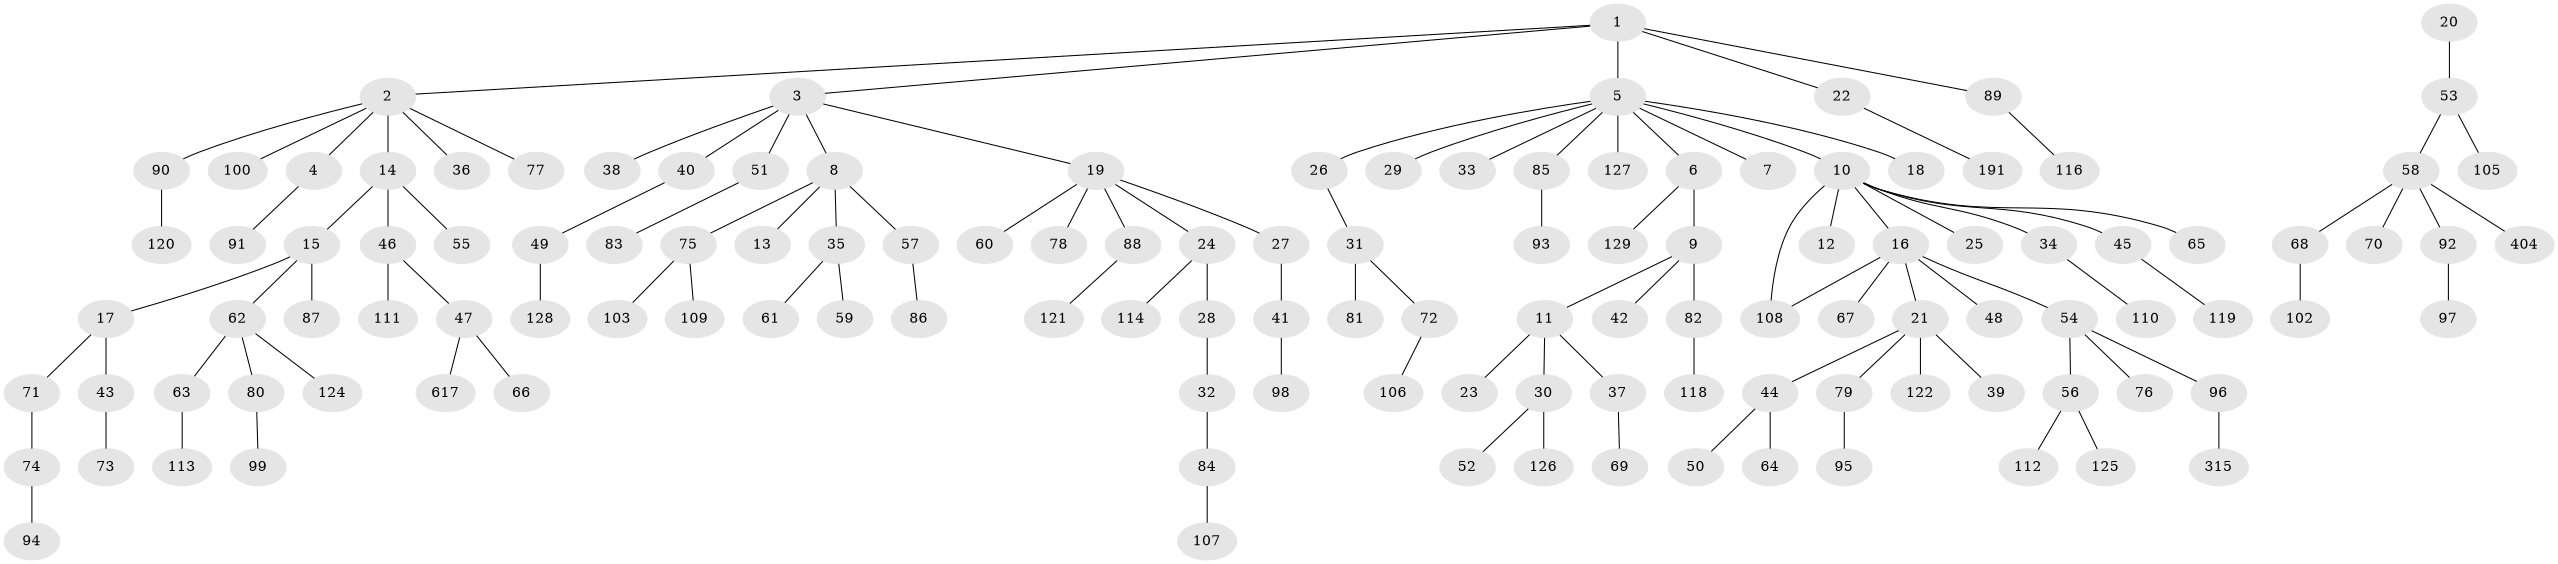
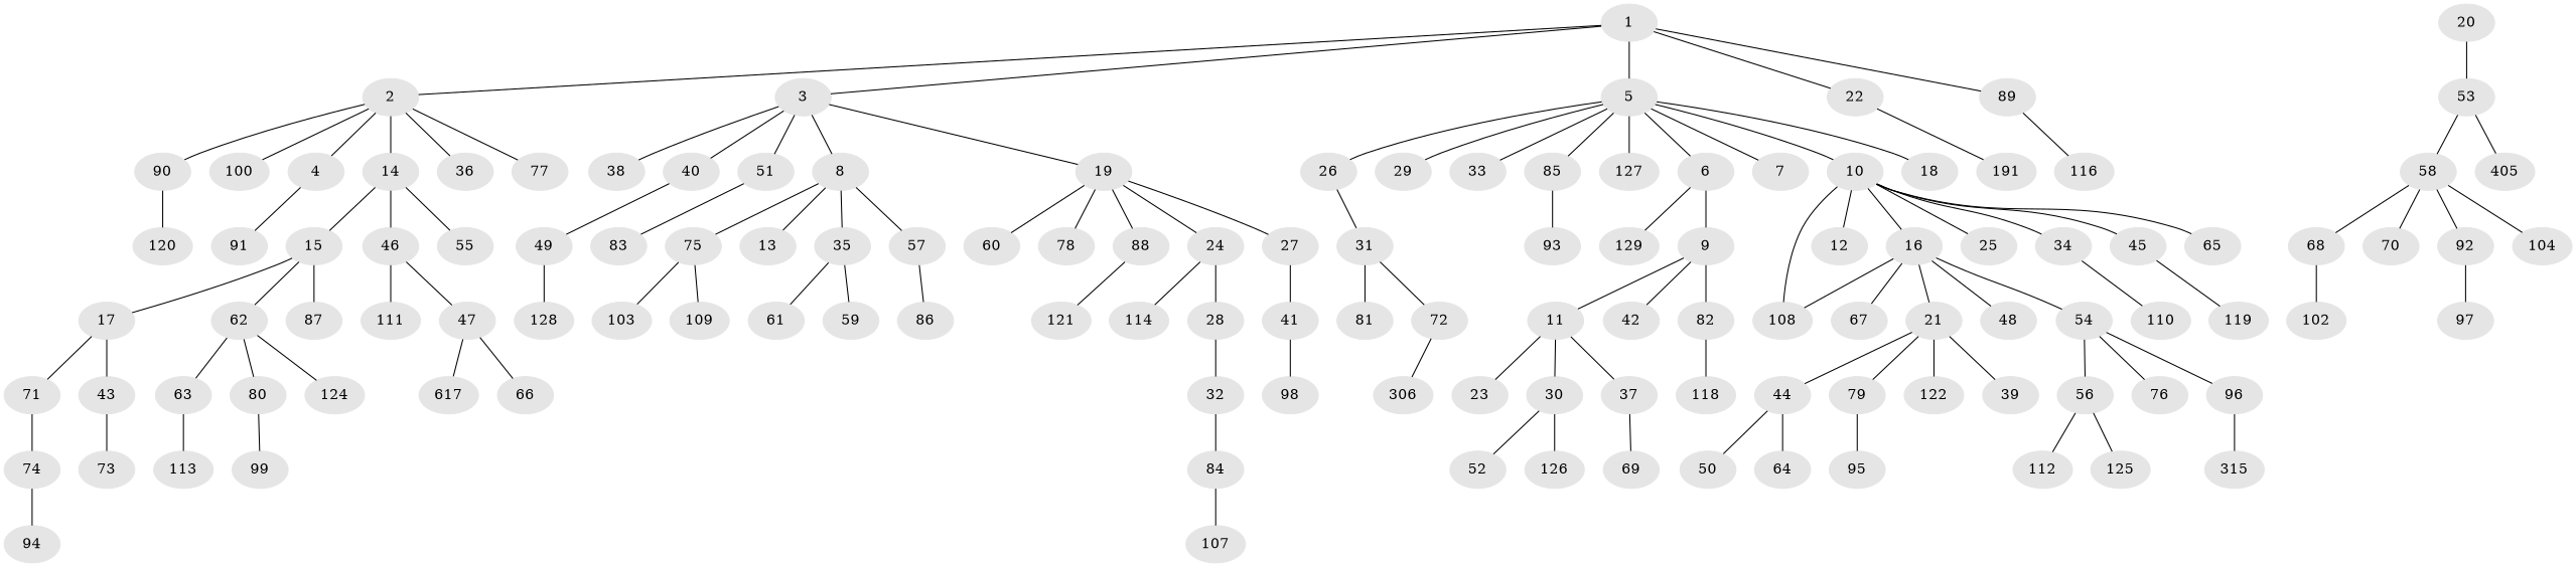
  graph {
    node [color=gray90 style=filled]
    1
    2
    3
    5
    22
    89
    4
    14
    36
    77
    90
    100
    8
    19
    38
    40
    51
    6
    7
    10
    18
    26
    29
    33
    85
    127
    n27 [label=191]
    116
    91
    15
    46
    55
    120
    13
    35
    57
    75
    24
    27
    60
    78
    88
    49
    83
    9
    129
    12
    16
    25
    34
    45
    65
    108
    31
    93
    11
    42
    82
    23
    30
    37
    59
    61
    86
    103
    109
    118
    21
    48
    54
    67
    20
    53
    110
    119
    52
    126
    69
    17
    62
    87
    47
    111
    43
    71
    63
    80
    124
    39
    44
    79
    122
    56
    76
    96
    73
    74
    28
    114
    41
    121
    58
-   105
+   105 [label=405]
    50
    64
    95
    32
    72
    81
    98
    84
-   106
+   106 [label=306]
    107
    128
    66
    n116 [label=617]
    68
    70
    92
-   104 [label=404]
+   104
    112
    125
    n123 [label=315]
    102
    97
    113
    99
    94
    1 -- 2
    1 -- 3
    1 -- 5
    1 -- 22
    1 -- 89
    2 -- 4
    2 -- 14
    2 -- 36
    2 -- 77
    2 -- 90
    2 -- 100
    3 -- 8
    3 -- 19
    3 -- 38
    3 -- 40
    3 -- 51
    5 -- 6
    5 -- 7
    5 -- 10
    5 -- 18
    5 -- 26
    5 -- 29
    5 -- 33
    5 -- 85
    5 -- 127
    22 -- n27
    89 -- 116
    4 -- 91
    14 -- 15
    14 -- 46
    14 -- 55
    90 -- 120
    8 -- 13
    8 -- 35
    8 -- 57
    8 -- 75
    19 -- 24
    19 -- 27
    19 -- 60
    19 -- 78
    19 -- 88
    40 -- 49
    51 -- 83
    6 -- 9
    6 -- 129
    10 -- 12
    10 -- 16
    10 -- 25
    10 -- 34
    10 -- 45
    10 -- 65
    10 -- 108
    26 -- 31
    85 -- 93
    15 -- 17
    15 -- 62
    15 -- 87
    46 -- 47
    46 -- 111
    35 -- 59
    35 -- 61
    57 -- 86
    75 -- 103
    75 -- 109
    24 -- 28
    24 -- 114
    27 -- 41
    88 -- 121
    49 -- 128
    9 -- 11
    9 -- 42
    9 -- 82
    16 -- 108
    16 -- 21
    16 -- 48
    16 -- 54
    16 -- 67
    34 -- 110
    45 -- 119
    31 -- 72
    31 -- 81
    11 -- 23
    11 -- 30
    11 -- 37
    82 -- 118
    30 -- 52
    30 -- 126
    37 -- 69
    21 -- 39
    21 -- 44
    21 -- 79
    21 -- 122
    54 -- 56
    54 -- 76
    54 -- 96
    20 -- 53
    53 -- 58
    53 -- 105
    17 -- 43
    17 -- 71
    62 -- 63
    62 -- 80
    62 -- 124
    47 -- 66
    47 -- n116
    43 -- 73
    71 -- 74
    63 -- 113
    80 -- 99
    44 -- 50
    44 -- 64
    79 -- 95
    56 -- 112
    56 -- 125
    96 -- n123
    74 -- 94
    28 -- 32
    41 -- 98
    58 -- 68
    58 -- 70
    58 -- 92
    58 -- 104
    32 -- 84
    72 -- 106
    84 -- 107
    68 -- 102
    92 -- 97
  }
